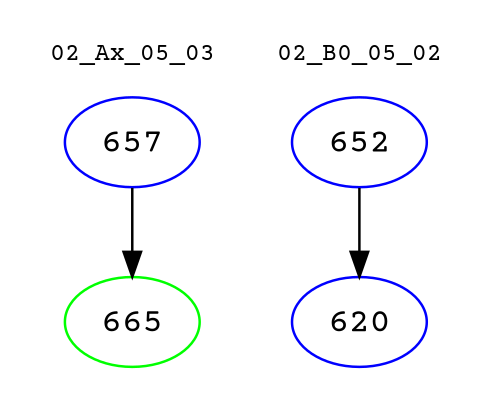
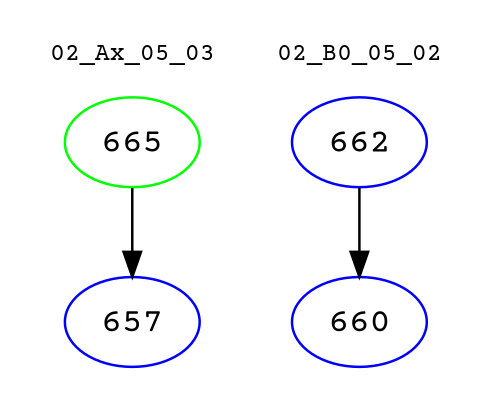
  digraph {
    fontname="Courier Prime"
    node [color=blue fontname="Courier Prime"]
    edge [color=black fontname="Courier Prime"]
    n1 [label=657]
    n2 [color=green label=665]
-   n3 [label=652]
-   n4 [label=620]
+   n3 [label=662]
+   n4 [label=660]
    subgraph cluster_1 {
      color=white
      fontsize=10
      label="02_Ax_05_03"
      n1
      n2
    }
    subgraph cluster_2 {
      color=white
      fontsize=10
      label="02_B0_05_02"
      n3
      n4
    }
-   n1 -> n2
+   n2 -> n1
    n3 -> n4
  }
